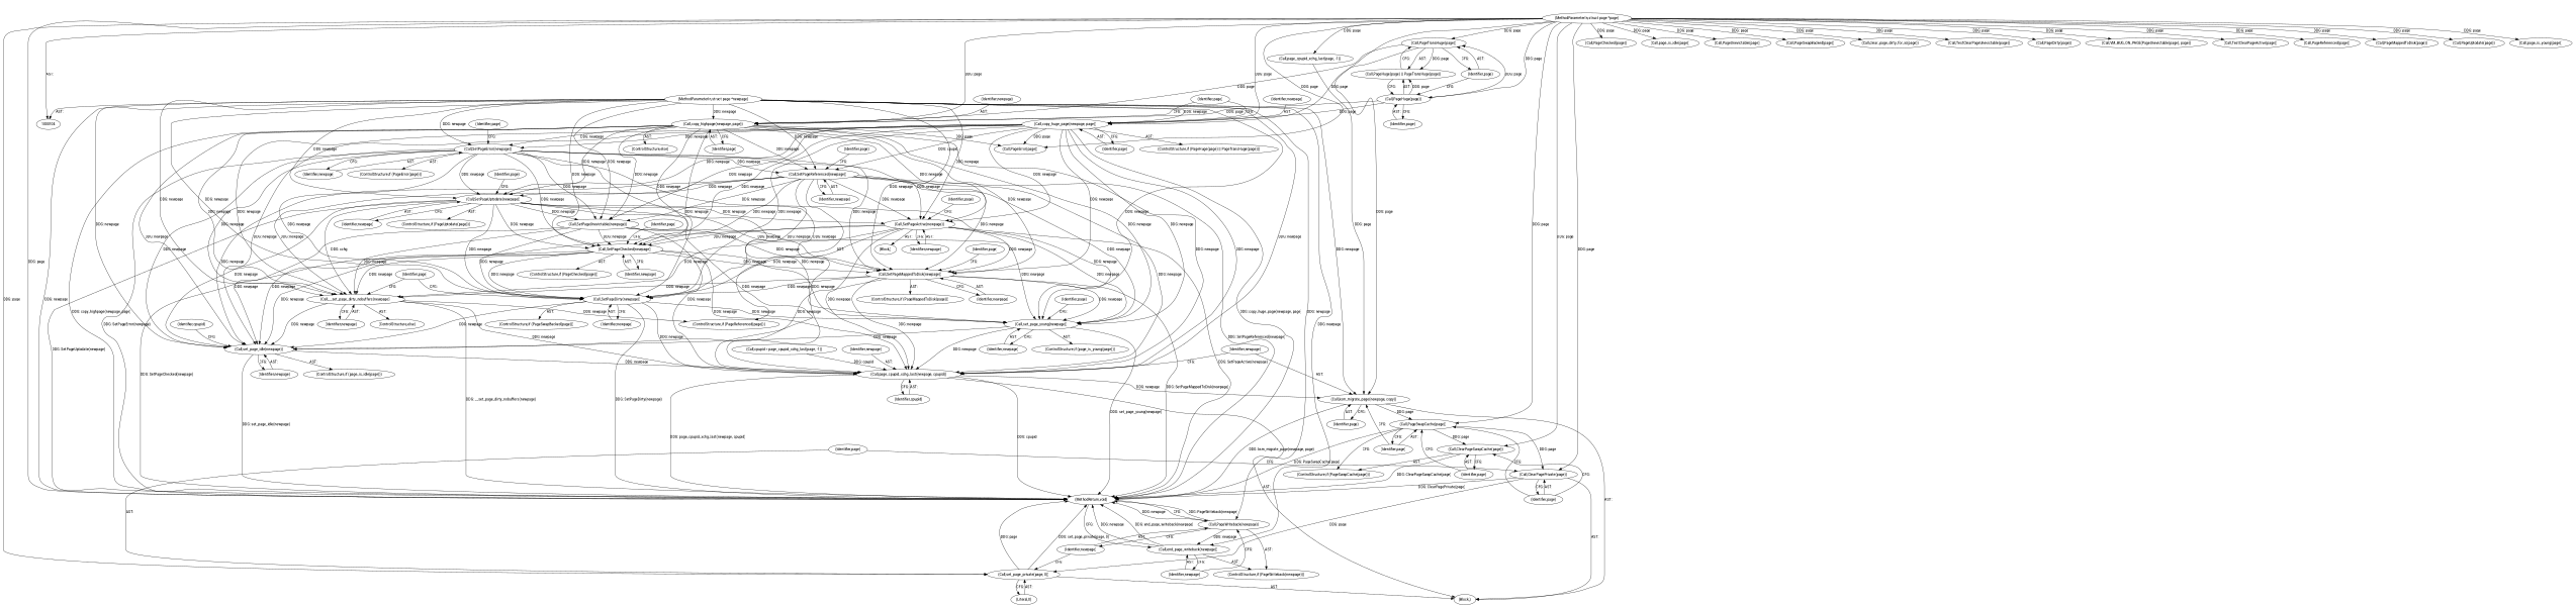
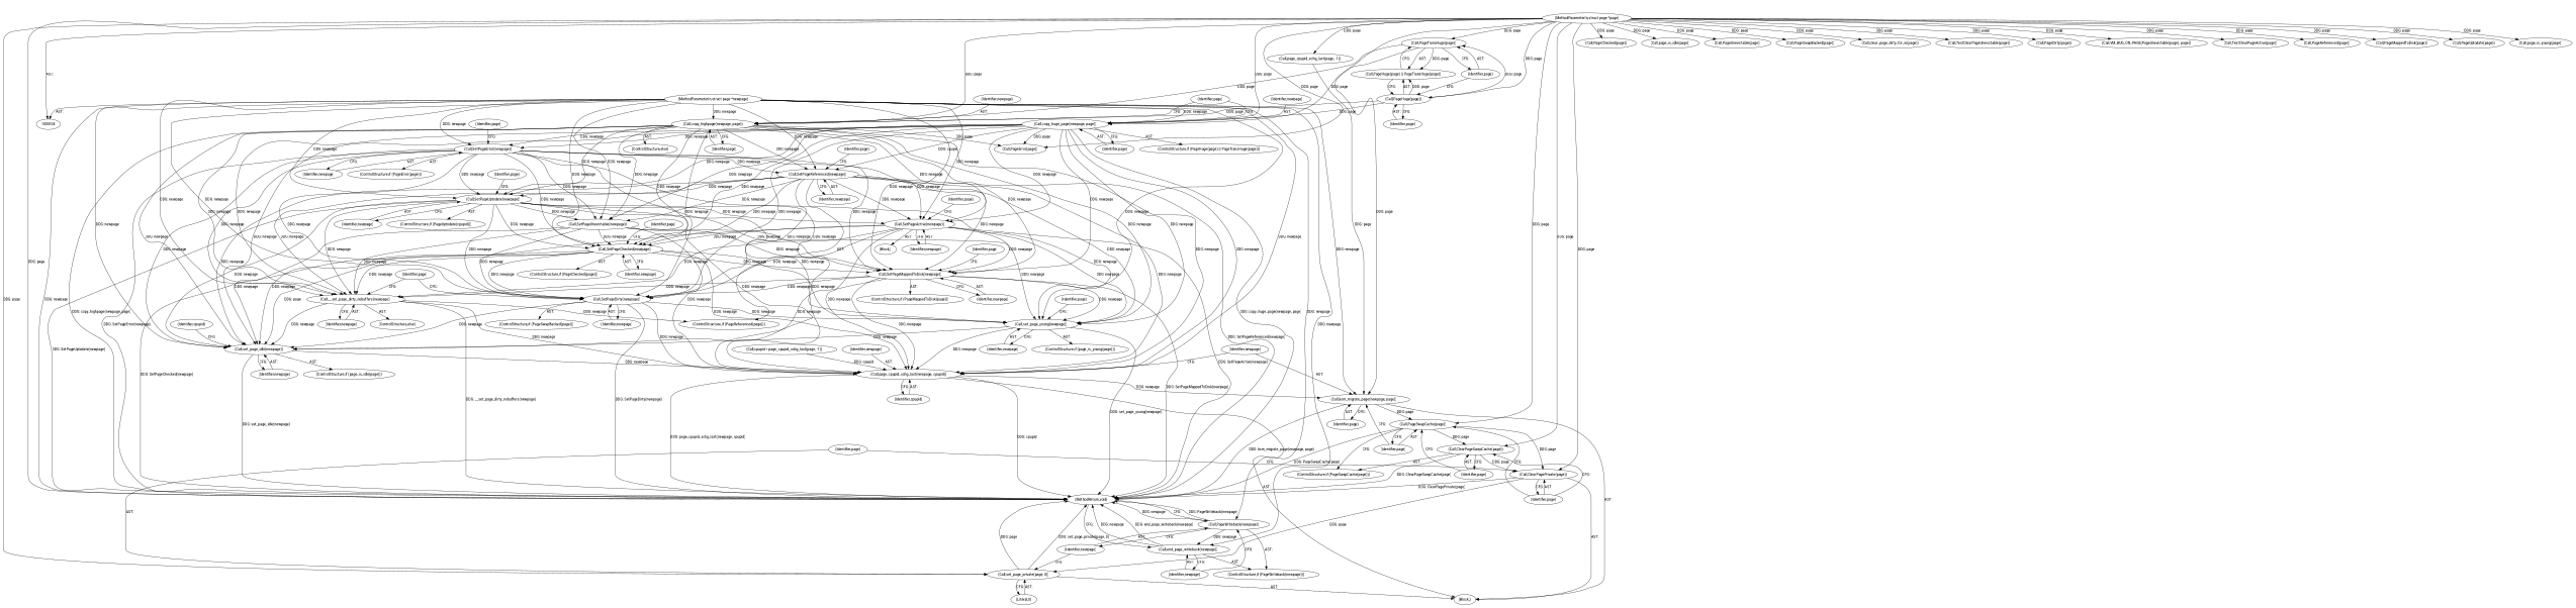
  digraph {
    fontname="Roboto Condensed"
    node [fontname="Roboto Condensed"]
    edge [fontname="Roboto Condensed"]
    n1 [label="(Call,SetPageActive(newpage))"]
    n2 [label="(Call,SetPageChecked(newpage))"]
    n3 [label="(Call,SetPageMappedToDisk(newpage))"]
    n4 [label="(Call,SetPageDirty(newpage))"]
    n5 [label="(Call,set_page_young(newpage))"]
    n6 [label="(Call,set_page_idle(newpage))"]
    n7 [label="(Call,page_cpupid_xchg_last(newpage, cpupid))"]
    n8 [label="(Call,__set_page_dirty_nobuffers(newpage))"]
    n9 [label="(Block,)"]
    n10 [label="(Identifier,newpage)"]
    n11 [label="(MethodReturn,void)"]
    n12 [label="(Identifier,newpage)"]
    n13 [label="(ControlStructure,if (PageChecked(page)))"]
    n14 [label="(ControlStructure,if (PageMappedToDisk(page)))"]
    n15 [label="(Identifier,newpage)"]
    n16 [label="(ControlStructure,if (PageSwapBacked(page)))"]
    n17 [label="(Identifier,newpage)"]
    n18 [label="(ControlStructure,if (page_is_young(page)))"]
    n19 [label="(Identifier,newpage)"]
    n20 [label="(Identifier,newpage)"]
    n21 [label="(ControlStructure,if (page_is_idle(page)))"]
-   n22 [label="(Call,ksm_migrate_page(newpage, copy))"]
+   n22 [label="(Call,ksm_migrate_page(newpage, page))"]
    n23 [label="(Block,)"]
    n24 [label="(Identifier,cpupid)"]
    n25 [label="(ControlStructure,if (PageReferenced(page)))"]
    n26 [label="(Identifier,newpage)"]
    n27 [label="(ControlStructure,else)"]
    n28 [label="(Call,PageWriteback(newpage))"]
    n29 [label="(Call,end_page_writeback(newpage))"]
    n30 [label="(Call,SetPageError(newpage))"]
    n31 [label="(Call,SetPageUptodate(newpage))"]
    n32 [label="(Call,SetPageReferenced(newpage))"]
    n33 [label="(Call,SetPageUnevictable(newpage))"]
    n34 [label="(Identifier,newpage)"]
    n35 [label="(ControlStructure,if (PageError(page)))"]
-   n36 [label="(ControlStructure,if (PageUptodate(page)))"]
+   n36 [label="(ControlStructure,if (PageUptodate(cpupid)))"]
    n37 [label="(Identifier,newpage)"]
    n38 [label="(Identifier,newpage)"]
    n39 [label="(Call,copy_highpage(newpage, page))"]
    n40 [label="(ControlStructure,else)"]
    n41 [label="(Call,PageError(page))"]
    n42 [label="(Identifier,page)"]
    n43 [label="(MethodParameterIn,struct page *newpage)"]
    n44 [label="(Call,copy_huge_page(newpage, page))"]
    1000104
    n46 [label="(Identifier,page)"]
    n47 [label="(ControlStructure,if (PageHuge(page) || PageTransHuge(page)))"]
    n48 [label="(Call,PageSwapCache(page))"]
    n49 [label="(Identifier,page)"]
    n50 [label="(Identifier,newpage)"]
    n51 [label="(ControlStructure,if (PageWriteback(newpage)))"]
    n52 [label="(Identifier,newpage)"]
    n53 [label="(Call,PageTransHuge(page))"]
    n54 [label="(Call,PageHuge(page) || PageTransHuge(page))"]
    n55 [label="(Identifier,page)"]
    n56 [label="(Call,PageHuge(page))"]
    n57 [label="(Identifier,page)"]
    n58 [label="(MethodParameterIn,struct page *page)"]
    n59 [label="(Call,ClearPageSwapCache(page))"]
    n60 [label="(Call,ClearPagePrivate(page))"]
    n61 [label="(Call,set_page_private(page, 0))"]
    n62 [label="(Call,PageChecked(page))"]
    n63 [label="(Call,page_is_idle(page))"]
    n64 [label="(Call,PageUnevictable(page))"]
    n65 [label="(Call,PageSwapBacked(page))"]
    n66 [label="(Call,clear_page_dirty_for_io(page))"]
    n67 [label="(Call,TestClearPageUnevictable(page))"]
    n68 [label="(Call,PageDirty(page))"]
    n69 [label="(Call,VM_BUG_ON_PAGE(PageUnevictable(page), page))"]
    n70 [label="(Call,TestClearPageActive(page))"]
    n71 [label="(Call,PageReferenced(page))"]
    n72 [label="(Call,page_cpupid_xchg_last(page, -1))"]
    n73 [label="(Call,PageMappedToDisk(page))"]
    n74 [label="(Call,PageUptodate(page))"]
    n75 [label="(Call,page_is_young(page))"]
    n76 [label="(ControlStructure,if (PageSwapCache(page)))"]
    n77 [label="(Identifier,page)"]
    n78 [label="(Identifier,page)"]
    n79 [label="(Identifier,page)"]
    n80 [label="(Literal,0)"]
    n81 [label="(Identifier,newpage)"]
    n82 [label="(Identifier,page)"]
    n83 [label="(Identifier,page)"]
    n84 [label="(Identifier,page)"]
    n85 [label="(Identifier,page)"]
    n86 [label="(Identifier,page)"]
    n87 [label="(Identifier,page)"]
    n88 [label="(Identifier,page)"]
    n89 [label="(Identifier,page)"]
    n90 [label="(Call,cpupid = page_cpupid_xchg_last(page, -1))"]
    n91 [label="(Identifier,cpupid)"]
    n92 [label="(Identifier,newpage)"]
    n93 [label="(Identifier,page)"]
    n94 [label="(Identifier,newpage)"]
    n95 [label="(Identifier,page)"]
    n96 [label="(Identifier,newpage)"]
    n1 -> n2 [label="DDG: newpage"]
    n1 -> n3 [label="DDG: newpage"]
    n1 -> n4 [label="DDG: newpage"]
    n1 -> n5 [label="DDG: newpage"]
    n1 -> n6 [label="DDG: newpage"]
    n1 -> n7 [label="DDG: newpage"]
    n1 -> n8 [label="DDG: newpage"]
    n1 -> n9 [label="AST: "]
    n1 -> n10 [label="CFG: "]
    n1 -> n11 [label="DDG: SetPageActive(newpage)"]
    n2 -> n3 [label="DDG: newpage"]
    n2 -> n4 [label="DDG: newpage"]
    n2 -> n5 [label="DDG: newpage"]
-   n2 -> n6 [label="DDG: newpage"]
+   n2 -> n6 [label="DDG: page"]
    n2 -> n7 [label="DDG: newpage"]
    n2 -> n8 [label="DDG: newpage"]
    n2 -> n11 [label="DDG: SetPageChecked(newpage)"]
    n2 -> n12 [label="CFG: "]
    n2 -> n13 [label="AST: "]
    n3 -> n4 [label="DDG: newpage"]
    n3 -> n5 [label="DDG: newpage"]
    n3 -> n6 [label="DDG: newpage"]
    n3 -> n7 [label="DDG: newpage"]
    n3 -> n8 [label="DDG: newpage"]
    n3 -> n11 [label="DDG: SetPageMappedToDisk(newpage)"]
    n3 -> n14 [label="AST: "]
    n3 -> n15 [label="CFG: "]
    n4 -> n5 [label="DDG: newpage"]
    n4 -> n6 [label="DDG: newpage"]
    n4 -> n7 [label="DDG: newpage"]
    n4 -> n11 [label="DDG: SetPageDirty(newpage)"]
    n4 -> n16 [label="AST: "]
    n4 -> n17 [label="CFG: "]
    n5 -> n6 [label="DDG: newpage"]
    n5 -> n7 [label="DDG: newpage"]
    n5 -> n11 [label="DDG: set_page_young(newpage)"]
    n5 -> n18 [label="AST: "]
    n5 -> n19 [label="CFG: "]
    n6 -> n7 [label="DDG: newpage"]
    n6 -> n11 [label="DDG: set_page_idle(newpage)"]
    n6 -> n20 [label="CFG: "]
    n6 -> n21 [label="AST: "]
    n7 -> n11 [label="DDG: cpupid"]
    n7 -> n11 [label="DDG: page_cpupid_xchg_last(newpage, cpupid)"]
    n7 -> n22 [label="DDG: newpage"]
    n7 -> n23 [label="AST: "]
    n7 -> n24 [label="CFG: "]
    n8 -> n6 [label="DDG: newpage"]
    n8 -> n7 [label="DDG: newpage"]
    n8 -> n11 [label="DDG: __set_page_dirty_nobuffers(newpage)"]
    n8 -> n25 [label="DDG: newpage"]
    n8 -> n26 [label="CFG: "]
    n8 -> n27 [label="AST: "]
    n10 -> n1 [label="AST: "]
    n11 -> n28 [label="CFG: "]
    n11 -> n29 [label="CFG: "]
    n12 -> n2 [label="AST: "]
    n15 -> n3 [label="AST: "]
    n17 -> n4 [label="AST: "]
    n19 -> n5 [label="AST: "]
    n20 -> n6 [label="AST: "]
    n22 -> n11 [label="DDG: ksm_migrate_page(newpage, page)"]
    n22 -> n23 [label="AST: "]
    n22 -> n48 [label="DDG: page"]
    n22 -> n49 [label="CFG: "]
    n24 -> n7 [label="AST: "]
    n26 -> n8 [label="AST: "]
    n28 -> n11 [label="DDG: PageWriteback(newpage)"]
    n28 -> n11 [label="DDG: newpage"]
    n28 -> n29 [label="DDG: newpage"]
    n28 -> n50 [label="CFG: "]
    n28 -> n51 [label="AST: "]
    n29 -> n11 [label="DDG: end_page_writeback(newpage)"]
    n29 -> n11 [label="DDG: newpage"]
    n29 -> n51 [label="AST: "]
    n29 -> n52 [label="CFG: "]
    n30 -> n1 [label="DDG: newpage"]
    n30 -> n2 [label="DDG: newpage"]
    n30 -> n3 [label="DDG: newpage"]
    n30 -> n4 [label="DDG: newpage"]
    n30 -> n5 [label="DDG: newpage"]
    n30 -> n6 [label="DDG: newpage"]
    n30 -> n7 [label="DDG: newpage"]
    n30 -> n8 [label="DDG: newpage"]
    n30 -> n11 [label="DDG: SetPageError(newpage)"]
    n30 -> n31 [label="DDG: newpage"]
    n30 -> n32 [label="DDG: newpage"]
    n30 -> n33 [label="DDG: newpage"]
    n30 -> n34 [label="CFG: "]
    n30 -> n35 [label="AST: "]
    n31 -> n1 [label="DDG: newpage"]
    n31 -> n2 [label="DDG: newpage"]
    n31 -> n3 [label="DDG: newpage"]
    n31 -> n4 [label="DDG: newpage"]
    n31 -> n5 [label="DDG: newpage"]
    n31 -> n6 [label="DDG: newpage"]
    n31 -> n7 [label="DDG: newpage"]
-   n31 -> n8 [label="DDG: xchg"]
+   n31 -> n8 [label="DDG: newpage"]
    n31 -> n11 [label="DDG: SetPageUptodate(newpage)"]
    n31 -> n33 [label="DDG: newpage"]
    n31 -> n36 [label="AST: "]
    n31 -> n37 [label="CFG: "]
    n32 -> n1 [label="DDG: newpage"]
    n32 -> n2 [label="DDG: newpage"]
    n32 -> n3 [label="DDG: newpage"]
    n32 -> n4 [label="DDG: newpage"]
    n32 -> n5 [label="DDG: newpage"]
    n32 -> n6 [label="DDG: newpage"]
    n32 -> n7 [label="DDG: newpage"]
    n32 -> n8 [label="DDG: newpage"]
    n32 -> n11 [label="DDG: SetPageReferenced(newpage)"]
    n32 -> n25 [label="AST: "]
    n32 -> n31 [label="DDG: newpage"]
    n32 -> n33 [label="DDG: newpage"]
    n32 -> n38 [label="CFG: "]
    n33 -> n2 [label="DDG: newpage"]
    n33 -> n3 [label="DDG: newpage"]
    n33 -> n4 [label="DDG: newpage"]
    n33 -> n5 [label="DDG: newpage"]
    n33 -> n6 [label="DDG: newpage"]
    n33 -> n7 [label="DDG: newpage"]
    n33 -> n8 [label="DDG: newpage"]
    n34 -> n30 [label="AST: "]
    n37 -> n31 [label="AST: "]
    n38 -> n32 [label="AST: "]
    n39 -> n1 [label="DDG: newpage"]
    n39 -> n2 [label="DDG: newpage"]
    n39 -> n3 [label="DDG: newpage"]
    n39 -> n4 [label="DDG: newpage"]
    n39 -> n5 [label="DDG: newpage"]
    n39 -> n6 [label="DDG: newpage"]
    n39 -> n7 [label="DDG: newpage"]
    n39 -> n8 [label="DDG: newpage"]
    n39 -> n11 [label="DDG: copy_highpage(newpage, page)"]
    n39 -> n30 [label="DDG: newpage"]
    n39 -> n31 [label="DDG: newpage"]
    n39 -> n32 [label="DDG: newpage"]
    n39 -> n33 [label="DDG: newpage"]
    n39 -> n40 [label="AST: "]
    n39 -> n41 [label="DDG: page"]
    n39 -> n42 [label="CFG: "]
    n42 -> n39 [label="AST: "]
    n43 -> n1 [label="DDG: newpage"]
    n43 -> n2 [label="DDG: newpage"]
    n43 -> n3 [label="DDG: newpage"]
    n43 -> n4 [label="DDG: newpage"]
    n43 -> n5 [label="DDG: newpage"]
    n43 -> n6 [label="DDG: newpage"]
    n43 -> n7 [label="DDG: newpage"]
    n43 -> n8 [label="DDG: newpage"]
    n43 -> n11 [label="DDG: newpage"]
    n43 -> n22 [label="DDG: newpage"]
    n43 -> n28 [label="DDG: newpage"]
    n43 -> n29 [label="DDG: newpage"]
    n43 -> n30 [label="DDG: newpage"]
    n43 -> n31 [label="DDG: newpage"]
    n43 -> n32 [label="DDG: newpage"]
    n43 -> n33 [label="DDG: newpage"]
    n43 -> n39 [label="DDG: newpage"]
    n43 -> n44 [label="DDG: newpage"]
    n43 -> 1000104 [label="AST: "]
    n44 -> n1 [label="DDG: newpage"]
    n44 -> n2 [label="DDG: newpage"]
    n44 -> n3 [label="DDG: newpage"]
    n44 -> n4 [label="DDG: newpage"]
    n44 -> n5 [label="DDG: newpage"]
    n44 -> n6 [label="DDG: newpage"]
    n44 -> n7 [label="DDG: newpage"]
    n44 -> n8 [label="DDG: newpage"]
    n44 -> n11 [label="DDG: copy_huge_page(newpage, page)"]
    n44 -> n30 [label="DDG: newpage"]
    n44 -> n31 [label="DDG: newpage"]
    n44 -> n32 [label="DDG: cpupid"]
    n44 -> n33 [label="DDG: newpage"]
    n44 -> n41 [label="DDG: page"]
    n44 -> n46 [label="CFG: "]
    n44 -> n47 [label="AST: "]
    n46 -> n44 [label="AST: "]
    n48 -> n11 [label="DDG: PageSwapCache(page)"]
    n48 -> n59 [label="DDG: page"]
    n48 -> n60 [label="DDG: page"]
    n48 -> n76 [label="CFG: "]
    n48 -> n77 [label="CFG: "]
    n49 -> n22 [label="AST: "]
    n50 -> n28 [label="AST: "]
    n50 -> n61 [label="CFG: "]
    n52 -> n28 [label="CFG: "]
    n52 -> n29 [label="AST: "]
    n53 -> n39 [label="DDG: page"]
    n53 -> n44 [label="DDG: page"]
    n53 -> n54 [label="AST: "]
    n53 -> n54 [label="DDG: page"]
    n53 -> n55 [label="CFG: "]
    n54 -> n53 [label="CFG: "]
    n54 -> n56 [label="CFG: "]
    n55 -> n53 [label="AST: "]
    n55 -> n56 [label="CFG: "]
    n56 -> n39 [label="DDG: page"]
    n56 -> n44 [label="DDG: page"]
    n56 -> n53 [label="DDG: page"]
    n56 -> n54 [label="AST: "]
    n56 -> n54 [label="DDG: page"]
    n56 -> n57 [label="CFG: "]
    n57 -> n56 [label="AST: "]
    n58 -> n11 [label="DDG: page"]
    n58 -> n22 [label="DDG: page"]
    n58 -> n39 [label="DDG: page"]
    n58 -> n41 [label="DDG: page"]
    n58 -> n44 [label="DDG: page"]
    n58 -> 1000104 [label="AST: "]
    n58 -> n48 [label="DDG: page"]
    n58 -> n53 [label="DDG: page"]
    n58 -> n56 [label="DDG: page"]
    n58 -> n59 [label="DDG: page"]
    n58 -> n60 [label="DDG: page"]
    n58 -> n61 [label="DDG: page"]
    n58 -> n62 [label="DDG: page"]
    n58 -> n63 [label="DDG: page"]
    n58 -> n64 [label="DDG: page"]
    n58 -> n65 [label="DDG: page"]
    n58 -> n66 [label="DDG: page"]
    n58 -> n67 [label="DDG: page"]
    n58 -> n68 [label="DDG: page"]
    n58 -> n69 [label="DDG: page"]
    n58 -> n70 [label="DDG: page"]
    n58 -> n71 [label="DDG: page"]
    n58 -> n72 [label="DDG: page"]
    n58 -> n73 [label="DDG: page"]
    n58 -> n74 [label="DDG: page"]
    n58 -> n75 [label="DDG: page"]
    n59 -> n11 [label="DDG: ClearPageSwapCache(page)"]
+   n59 -> n60 [label="DDG: page"]
    n59 -> n76 [label="AST: "]
    n59 -> n78 [label="CFG: "]
    n60 -> n11 [label="DDG: ClearPagePrivate(page)"]
    n60 -> n23 [label="AST: "]
    n60 -> n61 [label="DDG: page"]
    n60 -> n79 [label="CFG: "]
    n61 -> n11 [label="DDG: page"]
    n61 -> n11 [label="DDG: set_page_private(page, 0)"]
    n61 -> n23 [label="AST: "]
    n61 -> n80 [label="CFG: "]
    n72 -> n22 [label="DDG: page"]
    n77 -> n22 [label="CFG: "]
    n77 -> n48 [label="AST: "]
    n78 -> n48 [label="CFG: "]
    n78 -> n59 [label="AST: "]
    n79 -> n48 [label="CFG: "]
    n79 -> n59 [label="CFG: "]
    n79 -> n60 [label="AST: "]
    n80 -> n61 [label="AST: "]
    n81 -> n44 [label="AST: "]
    n82 -> n4 [label="CFG: "]
    n82 -> n8 [label="CFG: "]
    n83 -> n3 [label="CFG: "]
    n84 -> n32 [label="CFG: "]
    n85 -> n5 [label="CFG: "]
    n86 -> n31 [label="CFG: "]
    n87 -> n60 [label="CFG: "]
    n87 -> n61 [label="AST: "]
    n88 -> n2 [label="CFG: "]
    n89 -> n30 [label="CFG: "]
    n90 -> n7 [label="DDG: cpupid"]
    n91 -> n6 [label="CFG: "]
    n92 -> n39 [label="AST: "]
    n93 -> n39 [label="CFG: "]
    n93 -> n44 [label="CFG: "]
    n94 -> n7 [label="CFG: "]
    n94 -> n22 [label="AST: "]
    n95 -> n1 [label="CFG: "]
    n96 -> n7 [label="AST: "]
  }
